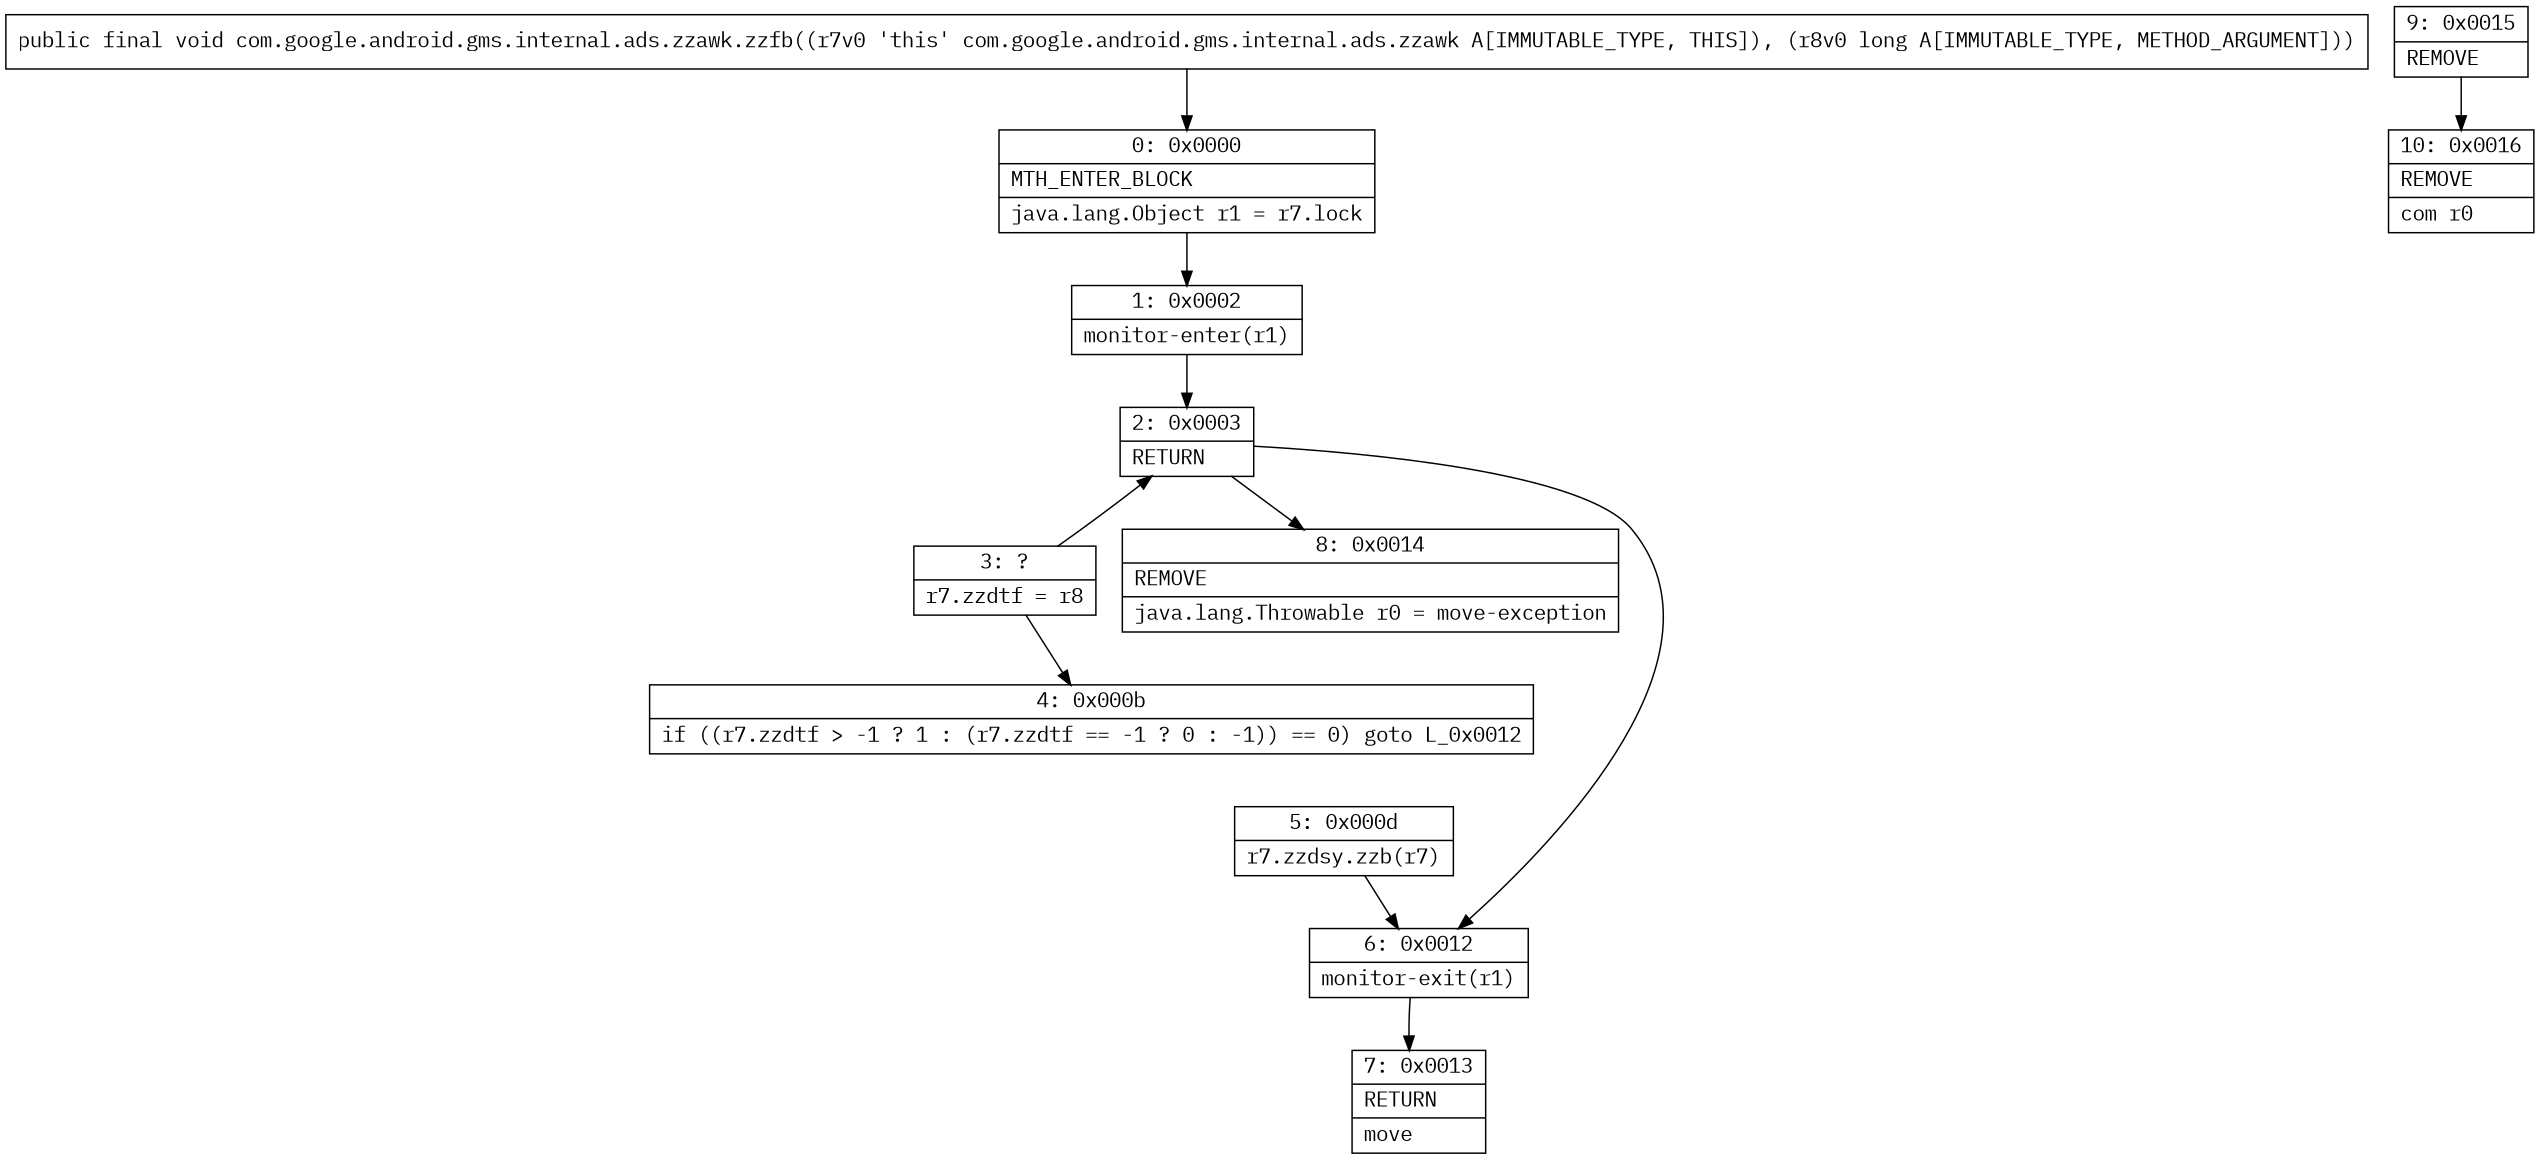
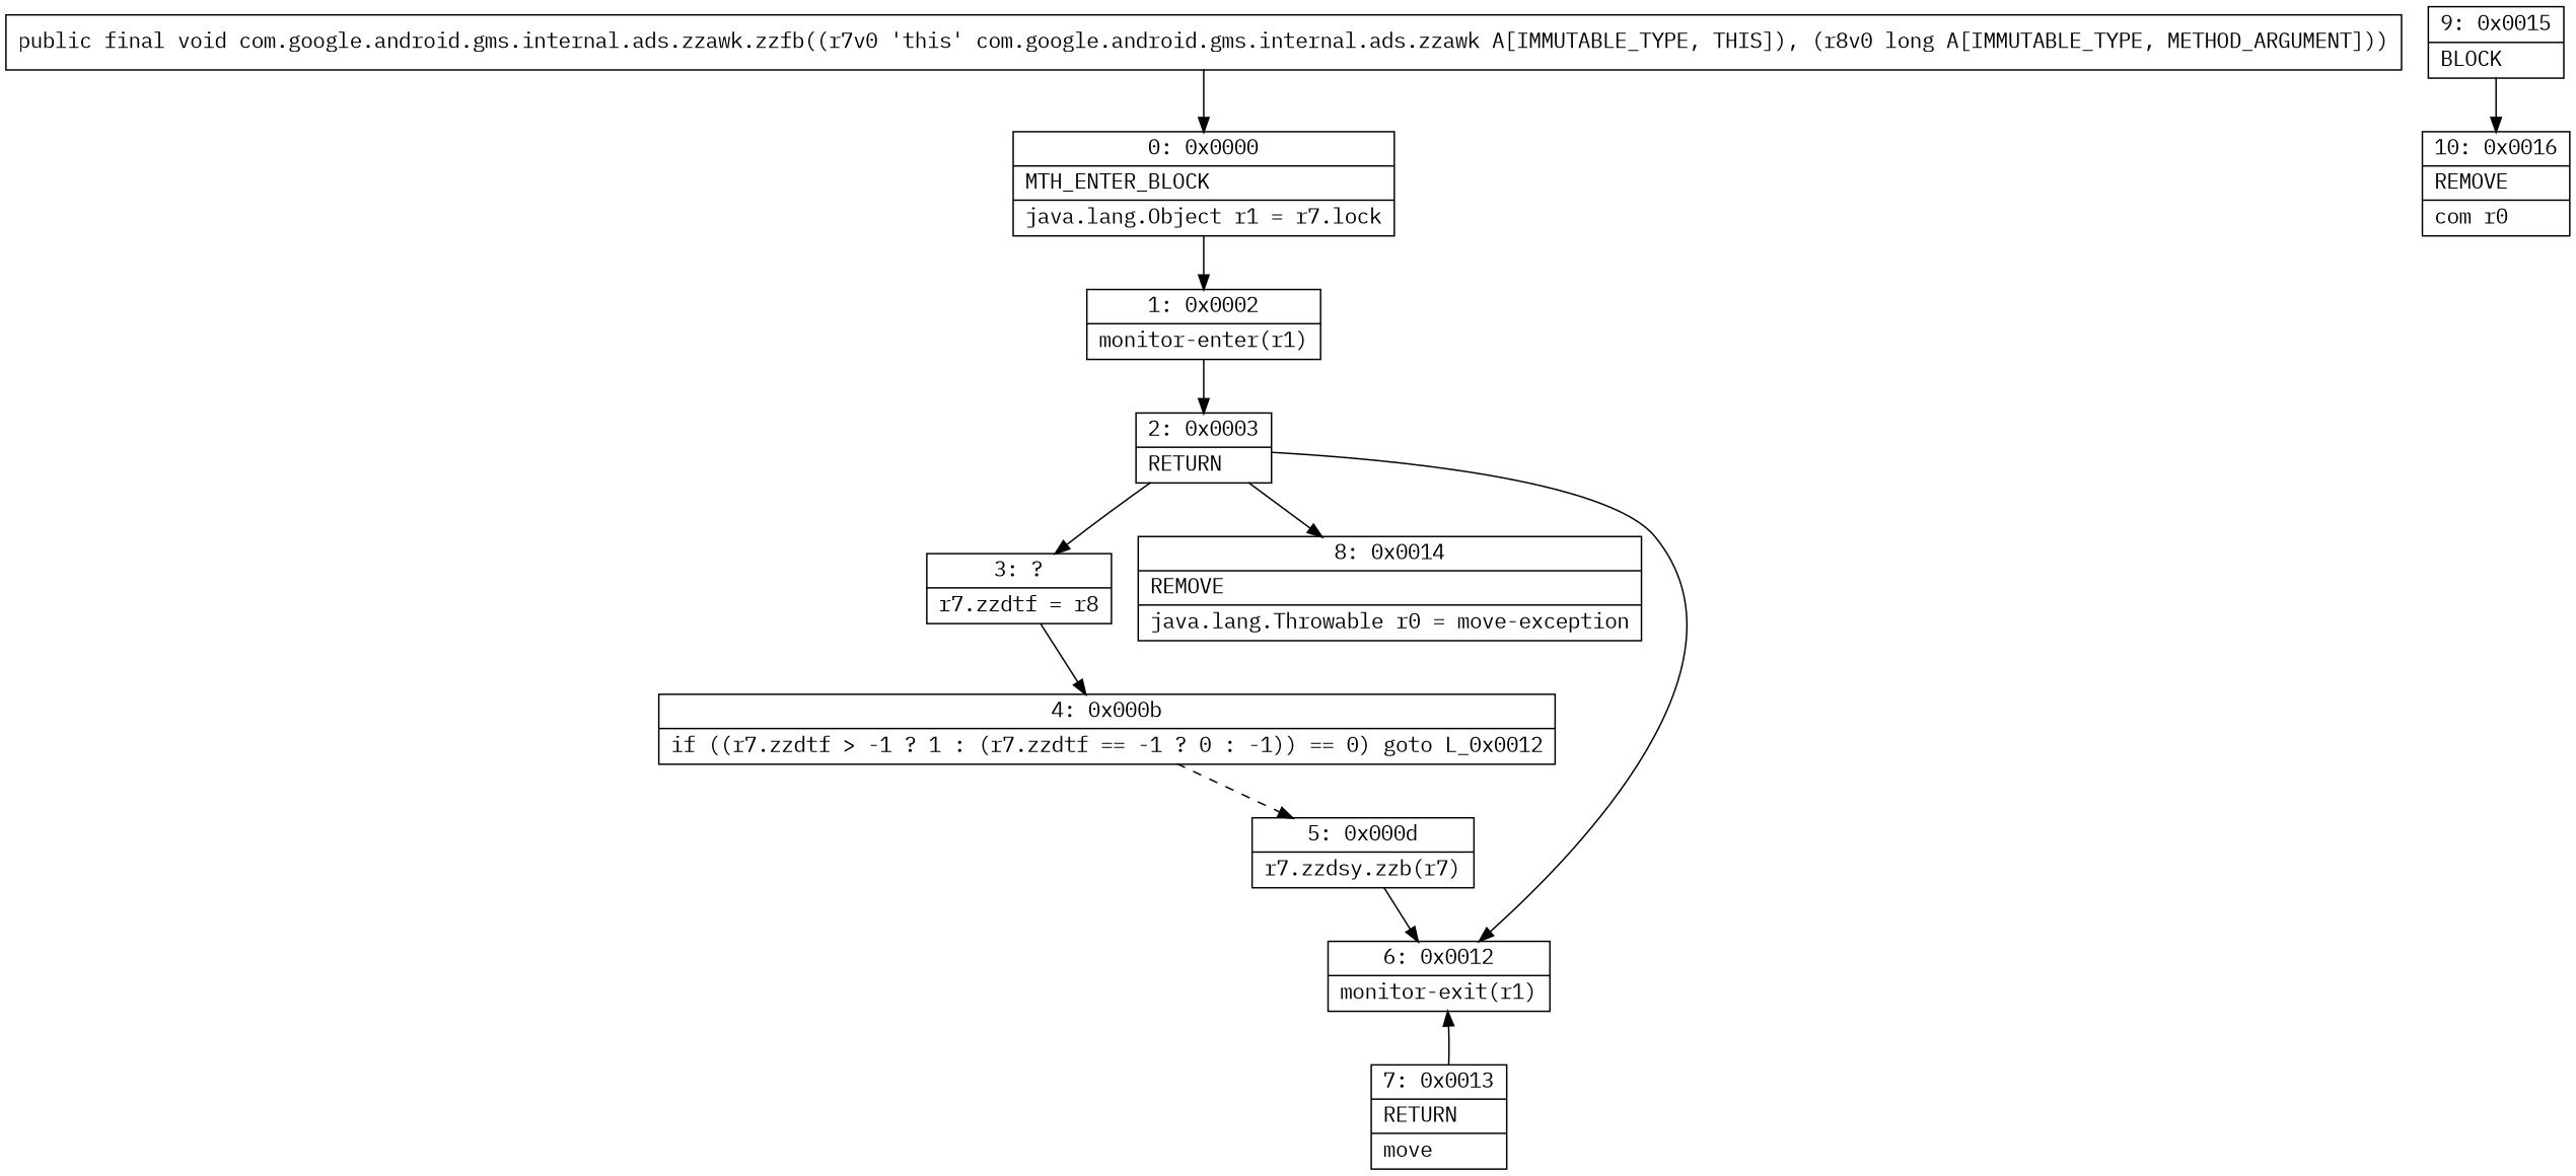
  digraph {
    fontname="IBM Plex Mono"
    node [fontname="IBM Plex Mono" shape=record]
    edge [fontname="IBM Plex Mono"]
    n1 [label="{0\:\ 0x0000|MTH_ENTER_BLOCK\l|java.lang.Object r1 = r7.lock\l}"]
    n2 [label="{1\:\ 0x0002|monitor\-enter(r1)\l}"]
    n3 [label="{2\:\ 0x0003|RETURN\l}"]
    n4 [label="{3\:\ ?|r7.zzdtf = r8\l}"]
    n5 [label="{8\:\ 0x0014|REMOVE\l|java.lang.Throwable r0 = move\-exception\l}"]
    n6 [label="{6\:\ 0x0012|monitor\-exit(r1)\l}"]
    n7 [label="{4\:\ 0x000b|if ((r7.zzdtf \> \-1 ? 1 : (r7.zzdtf == \-1 ? 0 : \-1)) == 0) goto L_0x0012\l}"]
    n8 [label="{5\:\ 0x000d|r7.zzdsy.zzb(r7)\l}"]
    n9 [label="{7\:\ 0x0013|RETURN\l|move\l}"]
-   n10 [label="{9\:\ 0x0015|REMOVE\l}"]
+   n10 [label="{9\:\ 0x0015|BLOCK\l}"]
    n11 [label="{10\:\ 0x0016|REMOVE\l|com r0\l}"]
    n12 [label="{public final void com.google.android.gms.internal.ads.zzawk.zzfb((r7v0 'this' com.google.android.gms.internal.ads.zzawk A[IMMUTABLE_TYPE, THIS]), (r8v0 long A[IMMUTABLE_TYPE, METHOD_ARGUMENT])) }"]
    n1 -> n2
    n2 -> n3
-   n4 -> n3
+   n3 -> n4
    n3 -> n5
    n3 -> n6
    n4 -> n7
-   n6 -> n9
+   n9 -> n6
+   n7 -> n8 [style=dashed]
    n8 -> n6
    n10 -> n11
    n12 -> n1
  }
